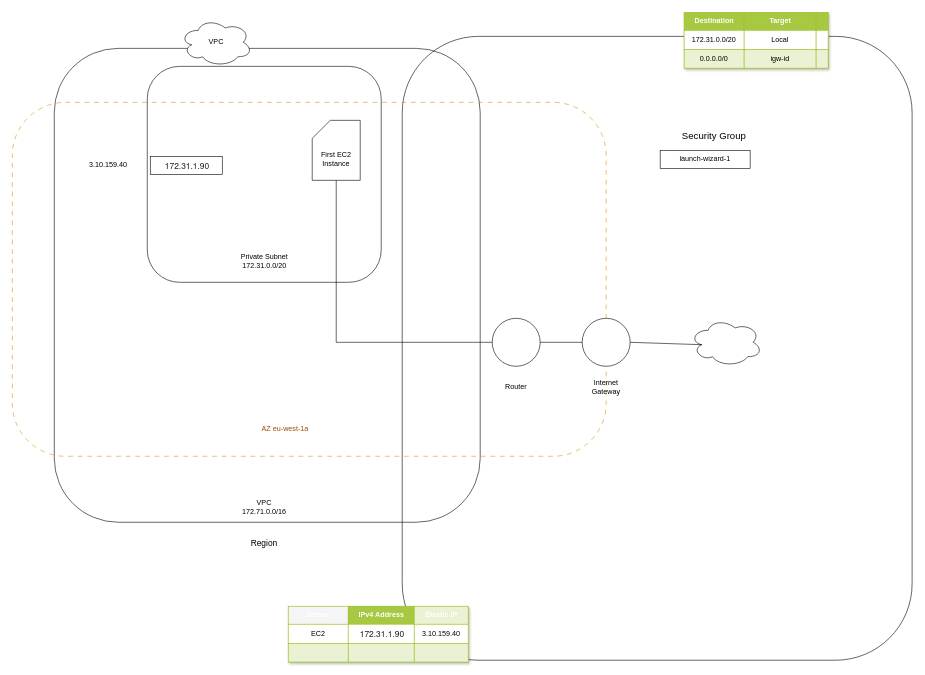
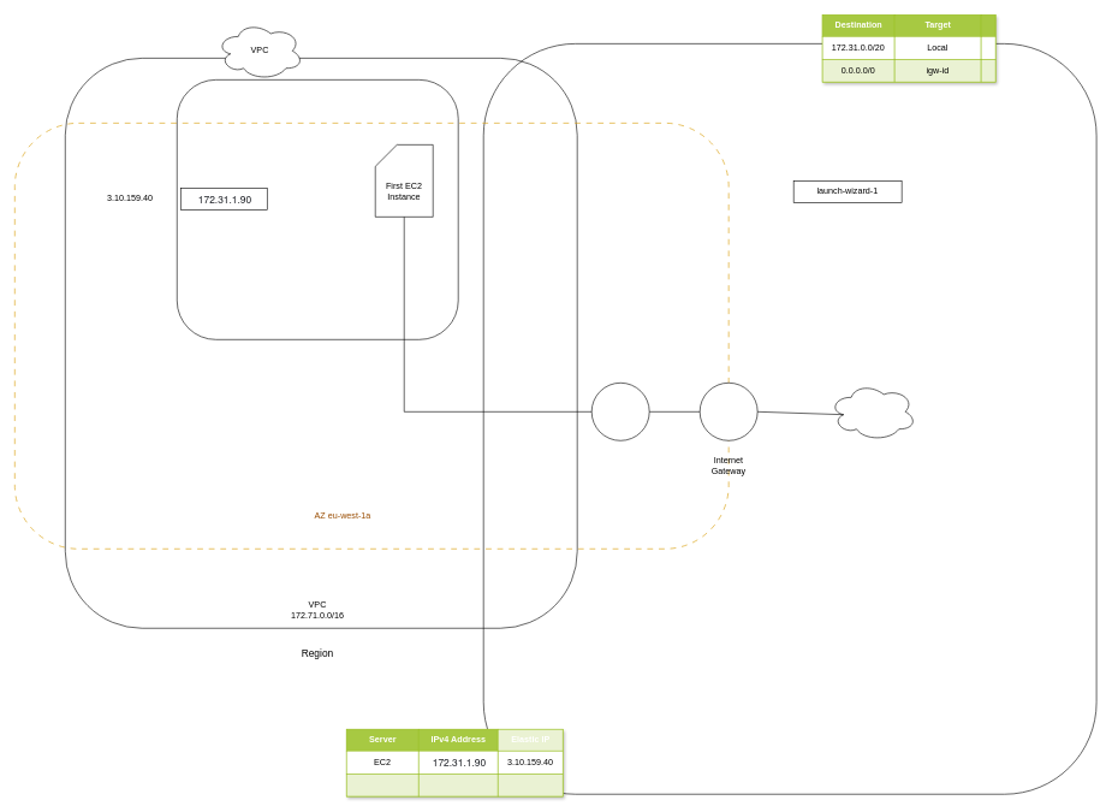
  <mxCell id="0" />
  <mxCell id="1" parent="0" />
  <mxCell id="2" value="" style="rounded=1;whiteSpace=wrap;html=1;fillColor=none;" parent="1" vertex="1"><mxGeometry x="670" y="60" width="850" height="1040" as="geometry" /></mxCell>
  <mxCell id="3" value="" style="rounded=1;whiteSpace=wrap;html=1;fillColor=none;" parent="1" vertex="1"><mxGeometry x="90" y="80" width="710" height="790" as="geometry" /></mxCell>
  <mxCell id="4" value="AZ eu-west-1a" style="text;html=1;strokeColor=none;fillColor=none;align=center;verticalAlign=middle;whiteSpace=wrap;rounded=0;fontColor=#994C00;" parent="1" vertex="1"><mxGeometry x="405" y="700" width="140" height="30" as="geometry" /></mxCell>
  <mxCell id="5" value="VPC&lt;br&gt;172.71.0.0/16" style="text;html=1;strokeColor=none;fillColor=none;align=center;verticalAlign=middle;whiteSpace=wrap;rounded=0;" parent="1" vertex="1"><mxGeometry x="410" y="830" width="60" height="30" as="geometry" /></mxCell>
  <mxCell id="6" value="" style="rounded=1;whiteSpace=wrap;html=1;fillColor=none;" parent="1" vertex="1"><mxGeometry x="245" y="110" width="390" height="360" as="geometry" /></mxCell>
  <mxCell id="7" value="" style="rounded=1;whiteSpace=wrap;html=1;dashed=1;dashPattern=8 8;fillColor=none;strokeColor=#d79b00;" parent="1" vertex="1"><mxGeometry x="20" y="170" width="990" height="590" as="geometry" /></mxCell>
- <mxCell id="8" value="Private Subnet&lt;br&gt;172.31.0.0/20" style="text;html=1;strokeColor=none;fillColor=none;align=center;verticalAlign=middle;whiteSpace=wrap;rounded=0;" parent="1" vertex="1"><mxGeometry x="392.5" y="420" width="95" height="30" as="geometry" /></mxCell>
  <mxCell id="9" value="" style="shape=card;whiteSpace=wrap;html=1;" parent="1" vertex="1"><mxGeometry x="520" y="200" width="80" height="100" as="geometry" /></mxCell>
  <mxCell id="10" value="" style="ellipse;whiteSpace=wrap;html=1;aspect=fixed;" parent="1" vertex="1"><mxGeometry x="820" y="530" width="80" height="80" as="geometry" /></mxCell>
- <mxCell id="11" value="Router" style="text;html=1;strokeColor=none;fillColor=none;align=center;verticalAlign=middle;whiteSpace=wrap;rounded=0;" parent="1" vertex="1"><mxGeometry x="830" y="630" width="60" height="30" as="geometry" /></mxCell>
  <mxCell id="12" value="" style="ellipse;whiteSpace=wrap;html=1;aspect=fixed;" parent="1" vertex="1"><mxGeometry x="970" y="530" width="80" height="80" as="geometry" /></mxCell>
  <mxCell id="13" value="Internet Gateway" style="text;html=1;strokeColor=none;fillColor=none;align=center;verticalAlign=middle;whiteSpace=wrap;rounded=0;" parent="1" vertex="1"><mxGeometry x="980" y="630" width="60" height="30" as="geometry" /></mxCell>
  <mxCell id="14" value="" style="ellipse;shape=cloud;whiteSpace=wrap;html=1;" parent="1" vertex="1"><mxGeometry x="1150" y="530" width="120" height="80" as="geometry" /></mxCell>
  <mxCell id="15" value="" style="endArrow=none;html=1;rounded=0;entryX=0;entryY=0.5;entryDx=0;entryDy=0;exitX=1;exitY=0.5;exitDx=0;exitDy=0;" parent="1" source="10" target="12" edge="1"><mxGeometry width="50" height="50" relative="1" as="geometry"><mxPoint x="670" y="590" as="sourcePoint" /><mxPoint x="720" y="540" as="targetPoint" /></mxGeometry></mxCell>
  <mxCell id="16" value="" style="endArrow=none;html=1;rounded=0;entryX=0.16;entryY=0.55;entryDx=0;entryDy=0;entryPerimeter=0;exitX=1;exitY=0.5;exitDx=0;exitDy=0;" parent="1" source="12" target="14" edge="1"><mxGeometry width="50" height="50" relative="1" as="geometry"><mxPoint x="670" y="590" as="sourcePoint" /><mxPoint x="720" y="540" as="targetPoint" /></mxGeometry></mxCell>
  <mxCell id="17" value="" style="endArrow=none;html=1;rounded=0;entryX=0;entryY=0.5;entryDx=0;entryDy=0;" parent="1" target="10" edge="1"><mxGeometry width="50" height="50" relative="1" as="geometry"><mxPoint x="560" y="570" as="sourcePoint" /><mxPoint x="720" y="540" as="targetPoint" /></mxGeometry></mxCell>
  <mxCell id="18" value="" style="endArrow=none;html=1;rounded=0;entryX=0.5;entryY=1;entryDx=0;entryDy=0;entryPerimeter=0;" parent="1" target="9" edge="1"><mxGeometry width="50" height="50" relative="1" as="geometry"><mxPoint x="560" y="570" as="sourcePoint" /><mxPoint x="720" y="540" as="targetPoint" /></mxGeometry></mxCell>
  <mxCell id="19" value="&lt;font style=&quot;font-size: 14px;&quot;&gt;Region&lt;/font&gt;" style="text;html=1;strokeColor=none;fillColor=none;align=center;verticalAlign=middle;whiteSpace=wrap;rounded=0;" parent="1" vertex="1"><mxGeometry x="410" y="890" width="60" height="30" as="geometry" /></mxCell>
  <mxCell id="20" value="Assets" style="childLayout=tableLayout;recursiveResize=0;strokeColor=#98bf21;fillColor=#A7C942;shadow=1;" parent="1" vertex="1"><mxGeometry x="1140" y="20" width="240" height="93" as="geometry" /></mxCell>
  <mxCell id="21" style="shape=tableRow;horizontal=0;startSize=0;swimlaneHead=0;swimlaneBody=0;top=0;left=0;bottom=0;right=0;dropTarget=0;collapsible=0;recursiveResize=0;expand=0;fontStyle=0;strokeColor=inherit;fillColor=#ffffff;" parent="20" vertex="1"><mxGeometry width="240" height="30" as="geometry" /></mxCell>
  <mxCell id="22" value="Destination" style="connectable=0;recursiveResize=0;strokeColor=inherit;fillColor=#A7C942;align=center;fontStyle=1;fontColor=#FFFFFF;html=1;" parent="21" vertex="1"><mxGeometry width="100" height="30" as="geometry"><mxRectangle width="100" height="30" as="alternateBounds" /></mxGeometry></mxCell>
  <mxCell id="23" value="Target" style="connectable=0;recursiveResize=0;strokeColor=inherit;fillColor=#A7C942;align=center;fontStyle=1;fontColor=#FFFFFF;html=1;" parent="21" vertex="1"><mxGeometry x="100" width="120" height="30" as="geometry"><mxRectangle width="120" height="30" as="alternateBounds" /></mxGeometry></mxCell>
  <mxCell id="24" value="" style="connectable=0;recursiveResize=0;strokeColor=inherit;fillColor=#A7C942;align=center;fontStyle=1;fontColor=#FFFFFF;html=1;" parent="21" vertex="1"><mxGeometry x="220" width="20" height="30" as="geometry"><mxRectangle width="20" height="30" as="alternateBounds" /></mxGeometry></mxCell>
  <mxCell id="25" value="" style="shape=tableRow;horizontal=0;startSize=0;swimlaneHead=0;swimlaneBody=0;top=0;left=0;bottom=0;right=0;dropTarget=0;collapsible=0;recursiveResize=0;expand=0;fontStyle=0;strokeColor=inherit;fillColor=#ffffff;" parent="20" vertex="1"><mxGeometry y="30" width="240" height="32" as="geometry" /></mxCell>
  <mxCell id="26" value="172.31.0.0/20" style="connectable=0;recursiveResize=0;strokeColor=inherit;fillColor=inherit;align=center;whiteSpace=wrap;html=1;" parent="25" vertex="1"><mxGeometry width="100" height="32" as="geometry"><mxRectangle width="100" height="32" as="alternateBounds" /></mxGeometry></mxCell>
  <mxCell id="27" value="Local" style="connectable=0;recursiveResize=0;strokeColor=inherit;fillColor=inherit;align=center;whiteSpace=wrap;html=1;" parent="25" vertex="1"><mxGeometry x="100" width="120" height="32" as="geometry"><mxRectangle width="120" height="32" as="alternateBounds" /></mxGeometry></mxCell>
  <mxCell id="28" value="" style="connectable=0;recursiveResize=0;strokeColor=inherit;fillColor=inherit;align=center;whiteSpace=wrap;html=1;" parent="25" vertex="1"><mxGeometry x="220" width="20" height="32" as="geometry"><mxRectangle width="20" height="32" as="alternateBounds" /></mxGeometry></mxCell>
  <mxCell id="29" value="" style="shape=tableRow;horizontal=0;startSize=0;swimlaneHead=0;swimlaneBody=0;top=0;left=0;bottom=0;right=0;dropTarget=0;collapsible=0;recursiveResize=0;expand=0;fontStyle=1;strokeColor=inherit;fillColor=#EAF2D3;" parent="20" vertex="1"><mxGeometry y="62" width="240" height="31" as="geometry" /></mxCell>
  <mxCell id="30" value="0.0.0.0/0" style="connectable=0;recursiveResize=0;strokeColor=inherit;fillColor=inherit;whiteSpace=wrap;html=1;" parent="29" vertex="1"><mxGeometry width="100" height="31" as="geometry"><mxRectangle width="100" height="31" as="alternateBounds" /></mxGeometry></mxCell>
  <mxCell id="31" value="igw-id" style="connectable=0;recursiveResize=0;strokeColor=inherit;fillColor=inherit;whiteSpace=wrap;html=1;" parent="29" vertex="1"><mxGeometry x="100" width="120" height="31" as="geometry"><mxRectangle width="120" height="31" as="alternateBounds" /></mxGeometry></mxCell>
  <mxCell id="32" value="" style="connectable=0;recursiveResize=0;strokeColor=inherit;fillColor=inherit;whiteSpace=wrap;html=1;" parent="29" vertex="1"><mxGeometry x="220" width="20" height="31" as="geometry"><mxRectangle width="20" height="31" as="alternateBounds" /></mxGeometry></mxCell>
  <mxCell id="33" value="" style="rounded=0;whiteSpace=wrap;html=1;" vertex="1" parent="1"><mxGeometry x="250" y="260" width="120" height="30" as="geometry" /></mxCell>
  <mxCell id="34" value="&amp;nbsp;&lt;span style=&quot;color: rgb(22, 25, 31); font-family: &amp;quot;Amazon Ember&amp;quot;, &amp;quot;Helvetica Neue&amp;quot;, Roboto, Arial, sans-serif; font-size: 14px; text-align: left; background-color: rgb(255, 255, 255);&quot;&gt;172.31.1.90&lt;/span&gt;" style="text;html=1;strokeColor=none;fillColor=none;align=center;verticalAlign=middle;whiteSpace=wrap;rounded=0;" vertex="1" parent="1"><mxGeometry x="280" y="260" width="60" height="30" as="geometry" /></mxCell>
  <mxCell id="35" value="First EC2 Instance" style="text;html=1;strokeColor=none;fillColor=none;align=center;verticalAlign=middle;whiteSpace=wrap;rounded=0;" vertex="1" parent="1"><mxGeometry x="530" y="250" width="60" height="30" as="geometry" /></mxCell>
  <mxCell id="36" value="Assets" style="childLayout=tableLayout;recursiveResize=0;strokeColor=#98bf21;fillColor=#A7C942;shadow=1;" vertex="1" parent="1"><mxGeometry x="480" y="1010" width="300" height="93" as="geometry" /></mxCell>
  <mxCell id="37" style="shape=tableRow;horizontal=0;startSize=0;swimlaneHead=0;swimlaneBody=0;top=0;left=0;bottom=0;right=0;dropTarget=0;collapsible=0;recursiveResize=0;expand=0;fontStyle=0;strokeColor=inherit;fillColor=#ffffff;" vertex="1" parent="36"><mxGeometry width="300" height="30" as="geometry" /></mxCell>
- <mxCell id="38" value="Server" style="connectable=0;recursiveResize=0;strokeColor=inherit;fillColor=#f5f5f5;align=center;fontStyle=1;fontColor=#FFFFFF;html=1;" vertex="1" parent="37"><mxGeometry width="100" height="30" as="geometry"><mxRectangle width="100" height="30" as="alternateBounds" /></mxGeometry></mxCell>
+ <mxCell id="38" value="Server" style="connectable=0;recursiveResize=0;strokeColor=inherit;fillColor=#A7C942;align=center;fontStyle=1;fontColor=#FFFFFF;html=1;" vertex="1" parent="37"><mxGeometry width="100" height="30" as="geometry"><mxRectangle width="100" height="30" as="alternateBounds" /></mxGeometry></mxCell>
  <mxCell id="39" value="IPv4 Address" style="connectable=0;recursiveResize=0;strokeColor=inherit;fillColor=#A7C942;align=center;fontStyle=1;fontColor=#FFFFFF;html=1;" vertex="1" parent="37"><mxGeometry x="100" width="110" height="30" as="geometry"><mxRectangle width="110" height="30" as="alternateBounds" /></mxGeometry></mxCell>
  <mxCell id="40" value="Elastic IP" style="connectable=0;recursiveResize=0;strokeColor=inherit;fillColor=#eaf2d3;align=center;fontStyle=1;fontColor=#FFFFFF;html=1;" vertex="1" parent="37"><mxGeometry x="210" width="90" height="30" as="geometry"><mxRectangle width="90" height="30" as="alternateBounds" /></mxGeometry></mxCell>
  <mxCell id="41" value="" style="shape=tableRow;horizontal=0;startSize=0;swimlaneHead=0;swimlaneBody=0;top=0;left=0;bottom=0;right=0;dropTarget=0;collapsible=0;recursiveResize=0;expand=0;fontStyle=0;strokeColor=inherit;fillColor=#ffffff;" vertex="1" parent="36"><mxGeometry y="30" width="300" height="32" as="geometry" /></mxCell>
  <mxCell id="42" value="EC2" style="connectable=0;recursiveResize=0;strokeColor=inherit;fillColor=inherit;align=center;whiteSpace=wrap;html=1;" vertex="1" parent="41"><mxGeometry width="100" height="32" as="geometry"><mxRectangle width="100" height="32" as="alternateBounds" /></mxGeometry></mxCell>
  <mxCell id="43" value="&amp;nbsp;&lt;span style=&quot;color: rgb(22, 25, 31); font-family: &amp;quot;Amazon Ember&amp;quot;, &amp;quot;Helvetica Neue&amp;quot;, Roboto, Arial, sans-serif; font-size: 14px; text-align: left; background-color: rgb(255, 255, 255);&quot;&gt;172.31.1.90&lt;/span&gt;" style="connectable=0;recursiveResize=0;strokeColor=inherit;fillColor=inherit;align=center;whiteSpace=wrap;html=1;" vertex="1" parent="41"><mxGeometry x="100" width="110" height="32" as="geometry"><mxRectangle width="110" height="32" as="alternateBounds" /></mxGeometry></mxCell>
  <mxCell id="44" value="3.10.159.40" style="connectable=0;recursiveResize=0;strokeColor=inherit;fillColor=inherit;align=center;whiteSpace=wrap;html=1;" vertex="1" parent="41"><mxGeometry x="210" width="90" height="32" as="geometry"><mxRectangle width="90" height="32" as="alternateBounds" /></mxGeometry></mxCell>
  <mxCell id="45" value="" style="shape=tableRow;horizontal=0;startSize=0;swimlaneHead=0;swimlaneBody=0;top=0;left=0;bottom=0;right=0;dropTarget=0;collapsible=0;recursiveResize=0;expand=0;fontStyle=1;strokeColor=inherit;fillColor=#EAF2D3;" vertex="1" parent="36"><mxGeometry y="62" width="300" height="31" as="geometry" /></mxCell>
  <mxCell id="46" value="" style="connectable=0;recursiveResize=0;strokeColor=inherit;fillColor=inherit;whiteSpace=wrap;html=1;" vertex="1" parent="45"><mxGeometry width="100" height="31" as="geometry"><mxRectangle width="100" height="31" as="alternateBounds" /></mxGeometry></mxCell>
  <mxCell id="47" value="" style="connectable=0;recursiveResize=0;strokeColor=inherit;fillColor=inherit;whiteSpace=wrap;html=1;" vertex="1" parent="45"><mxGeometry x="100" width="110" height="31" as="geometry"><mxRectangle width="110" height="31" as="alternateBounds" /></mxGeometry></mxCell>
  <mxCell id="48" value="" style="connectable=0;recursiveResize=0;strokeColor=inherit;fillColor=inherit;whiteSpace=wrap;html=1;" vertex="1" parent="45"><mxGeometry x="210" width="90" height="31" as="geometry"><mxRectangle width="90" height="31" as="alternateBounds" /></mxGeometry></mxCell>
- <mxCell id="49" value="Security Group" style="text;html=1;strokeColor=none;fillColor=none;align=center;verticalAlign=middle;whiteSpace=wrap;rounded=0;fontSize=16;" vertex="1" parent="1"><mxGeometry x="1090" y="210" width="200" height="30" as="geometry" /></mxCell>
  <mxCell id="50" value="launch-wizard-1" style="text;html=1;strokeColor=default;fillColor=none;align=center;verticalAlign=middle;whiteSpace=wrap;rounded=0;" vertex="1" parent="1"><mxGeometry x="1100" y="250" width="150" height="30" as="geometry" /></mxCell>
  <mxCell id="51" value="3.10.159.40" style="text;html=1;strokeColor=none;fillColor=none;align=center;verticalAlign=middle;whiteSpace=wrap;rounded=0;" vertex="1" parent="1"><mxGeometry x="150" y="260" width="60" height="30" as="geometry" /></mxCell>
  <mxCell id="52" value="VPC" style="ellipse;shape=cloud;whiteSpace=wrap;html=1;" vertex="1" parent="1"><mxGeometry x="300" y="30" width="120" height="80" as="geometry" /></mxCell>
  <mxCell id="53" value="" style="shape=image;html=1;verticalAlign=top;verticalLabelPosition=bottom;labelBackgroundColor=#ffffff;imageAspect=0;aspect=fixed;image=https://cdn4.iconfinder.com/data/icons/essentials-71/24/008_-_Lock-128.png" vertex="1" parent="1"><mxGeometry x="230" y="90" width="58" height="58" as="geometry" /></mxCell>
